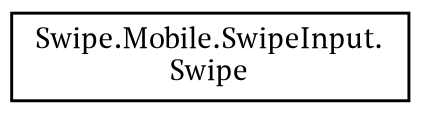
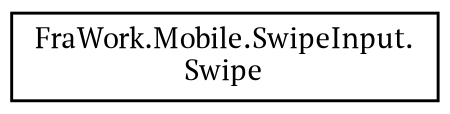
  digraph {
    rankdir=LR
    fontname="PT Serif"
-   n1 [color=black fillcolor=white fontname="PT Serif" fontsize=10 height=0.2 label="Swipe.Mobile.SwipeInput.\lSwipe" shape=record style=filled width=0.4]
+   n1 [color=black fillcolor=white fontname="PT Serif" fontsize=10 height=0.2 label="FraWork.Mobile.SwipeInput.\lSwipe" shape=record style=filled width=0.4]
  }
